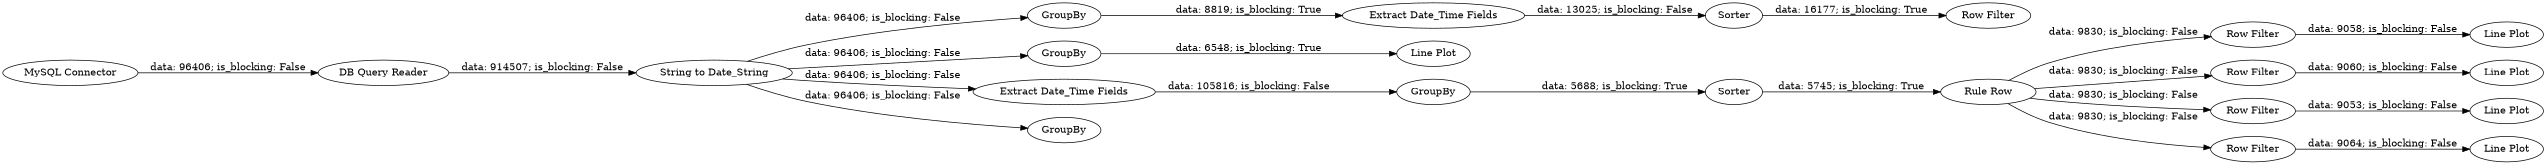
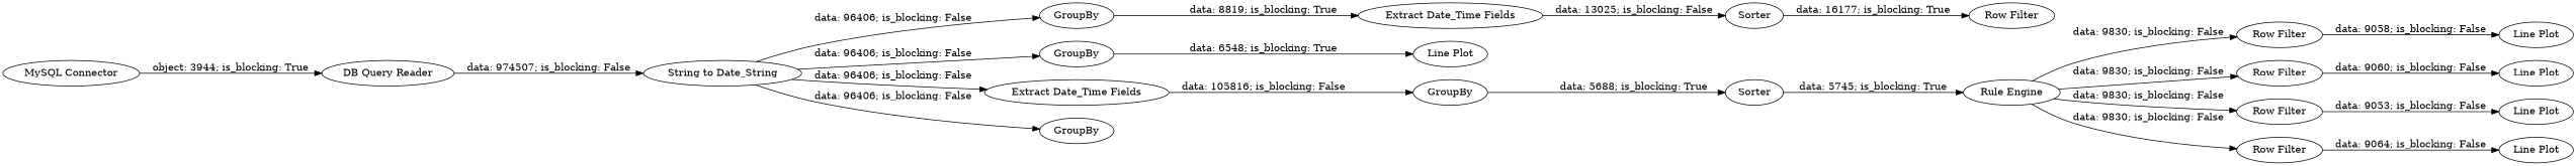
  digraph {
    rankdir=LR
    n1 [label="Line Plot"]
    n2 [label=GroupBy]
    n3 [label="Extract Date_Time Fields"]
    n4 [label=Sorter]
    n5 [label="Row Filter"]
    n6 [label=GroupBy]
    n7 [label=Sorter]
-   n8 [label="Rule Row"]
+   n8 [label="Rule Engine"]
    n9 [label="Line Plot"]
    n10 [label="Row Filter"]
    n11 [label=GroupBy]
    n12 [label="Line Plot"]
    n13 [label="String to Date_String"]
    n14 [label="Extract Date_Time Fields"]
    n15 [label=GroupBy]
    n16 [label="Row Filter"]
    n17 [label="Row Filter"]
    n18 [label="Row Filter"]
    n19 [label="Line Plot"]
    n20 [label="MySQL Connector"]
    n21 [label="DB Query Reader"]
    n22 [label="Line Plot"]
    n2 -> n3 [label="data: 8819; is_blocking: True"]
    n3 -> n4 [label="data: 13025; is_blocking: False"]
    n4 -> n5 [label="data: 16177; is_blocking: True"]
    n6 -> n7 [label="data: 5688; is_blocking: True"]
    n7 -> n8 [label="data: 5745; is_blocking: True"]
    n8 -> n10 [label="data: 9830; is_blocking: False"]
    n8 -> n16 [label="data: 9830; is_blocking: False"]
    n8 -> n17 [label="data: 9830; is_blocking: False"]
    n8 -> n18 [label="data: 9830; is_blocking: False"]
    n10 -> n1 [label="data: 9058; is_blocking: False"]
    n11 -> n9 [label="data: 6548; is_blocking: True"]
    n13 -> n2 [label="data: 96406; is_blocking: False"]
    n13 -> n11 [label="data: 96406; is_blocking: False"]
    n13 -> n14 [label="data: 96406; is_blocking: False"]
    n13 -> n15 [label="data: 96406; is_blocking: False"]
    n14 -> n6 [label="data: 105816; is_blocking: False"]
    n16 -> n12 [label="data: 9060; is_blocking: False"]
    n17 -> n19 [label="data: 9053; is_blocking: False"]
    n18 -> n22 [label="data: 9064; is_blocking: False"]
-   n20 -> n21 [label="data: 96406; is_blocking: False"]
-   n21 -> n13 [label="data: 914507; is_blocking: False"]
+   n20 -> n21 [label="object: 3944; is_blocking: True"]
+   n21 -> n13 [label="data: 974507; is_blocking: False"]
  }
